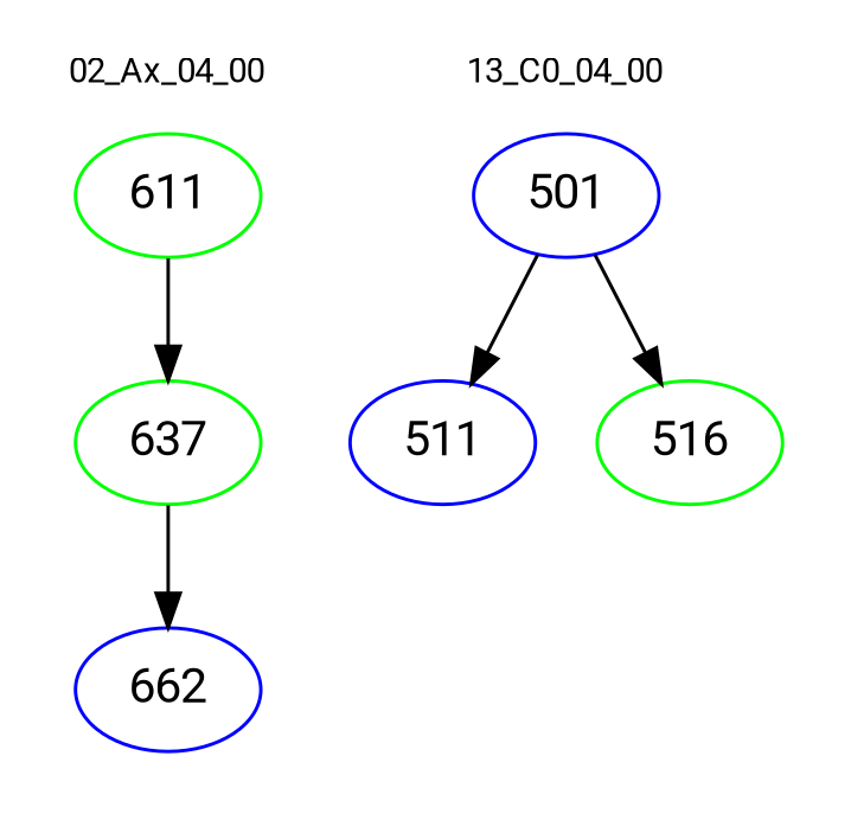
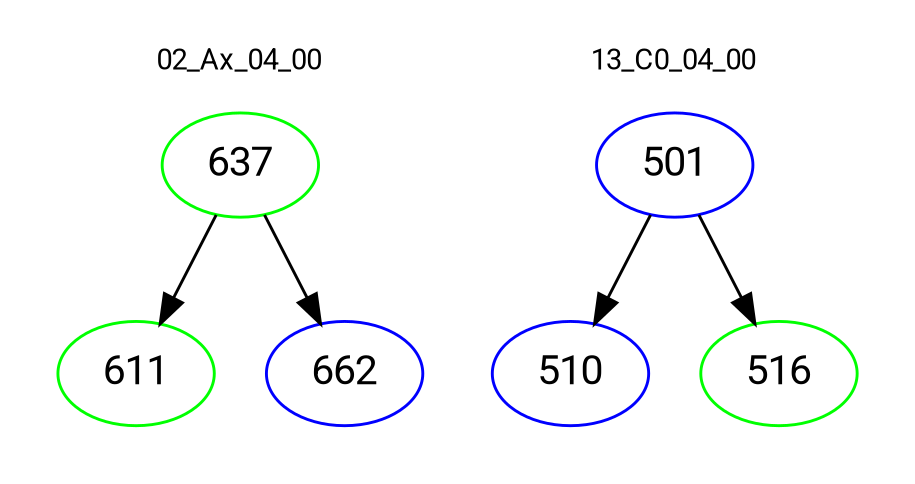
  digraph {
    fontname=Roboto
    node [color=green fontname=Roboto]
    edge [color=black fontname=Roboto]
    n1 [label=637]
    n2 [label=611]
    n3 [color=blue label=662]
    n4 [color=blue label=501]
-   n5 [color=blue label=511]
+   n5 [color=blue label=510]
    n6 [label=516]
    subgraph cluster_1 {
      color=white
      fontsize=10
      label="02_Ax_04_00"
      n1
      n2
      n3
    }
    subgraph cluster_2 {
      color=white
      fontsize=10
      label="13_C0_04_00"
      n4
      n5
      n6
    }
-   n2 -> n1
+   n1 -> n2
    n1 -> n3
    n4 -> n5
    n4 -> n6
  }
